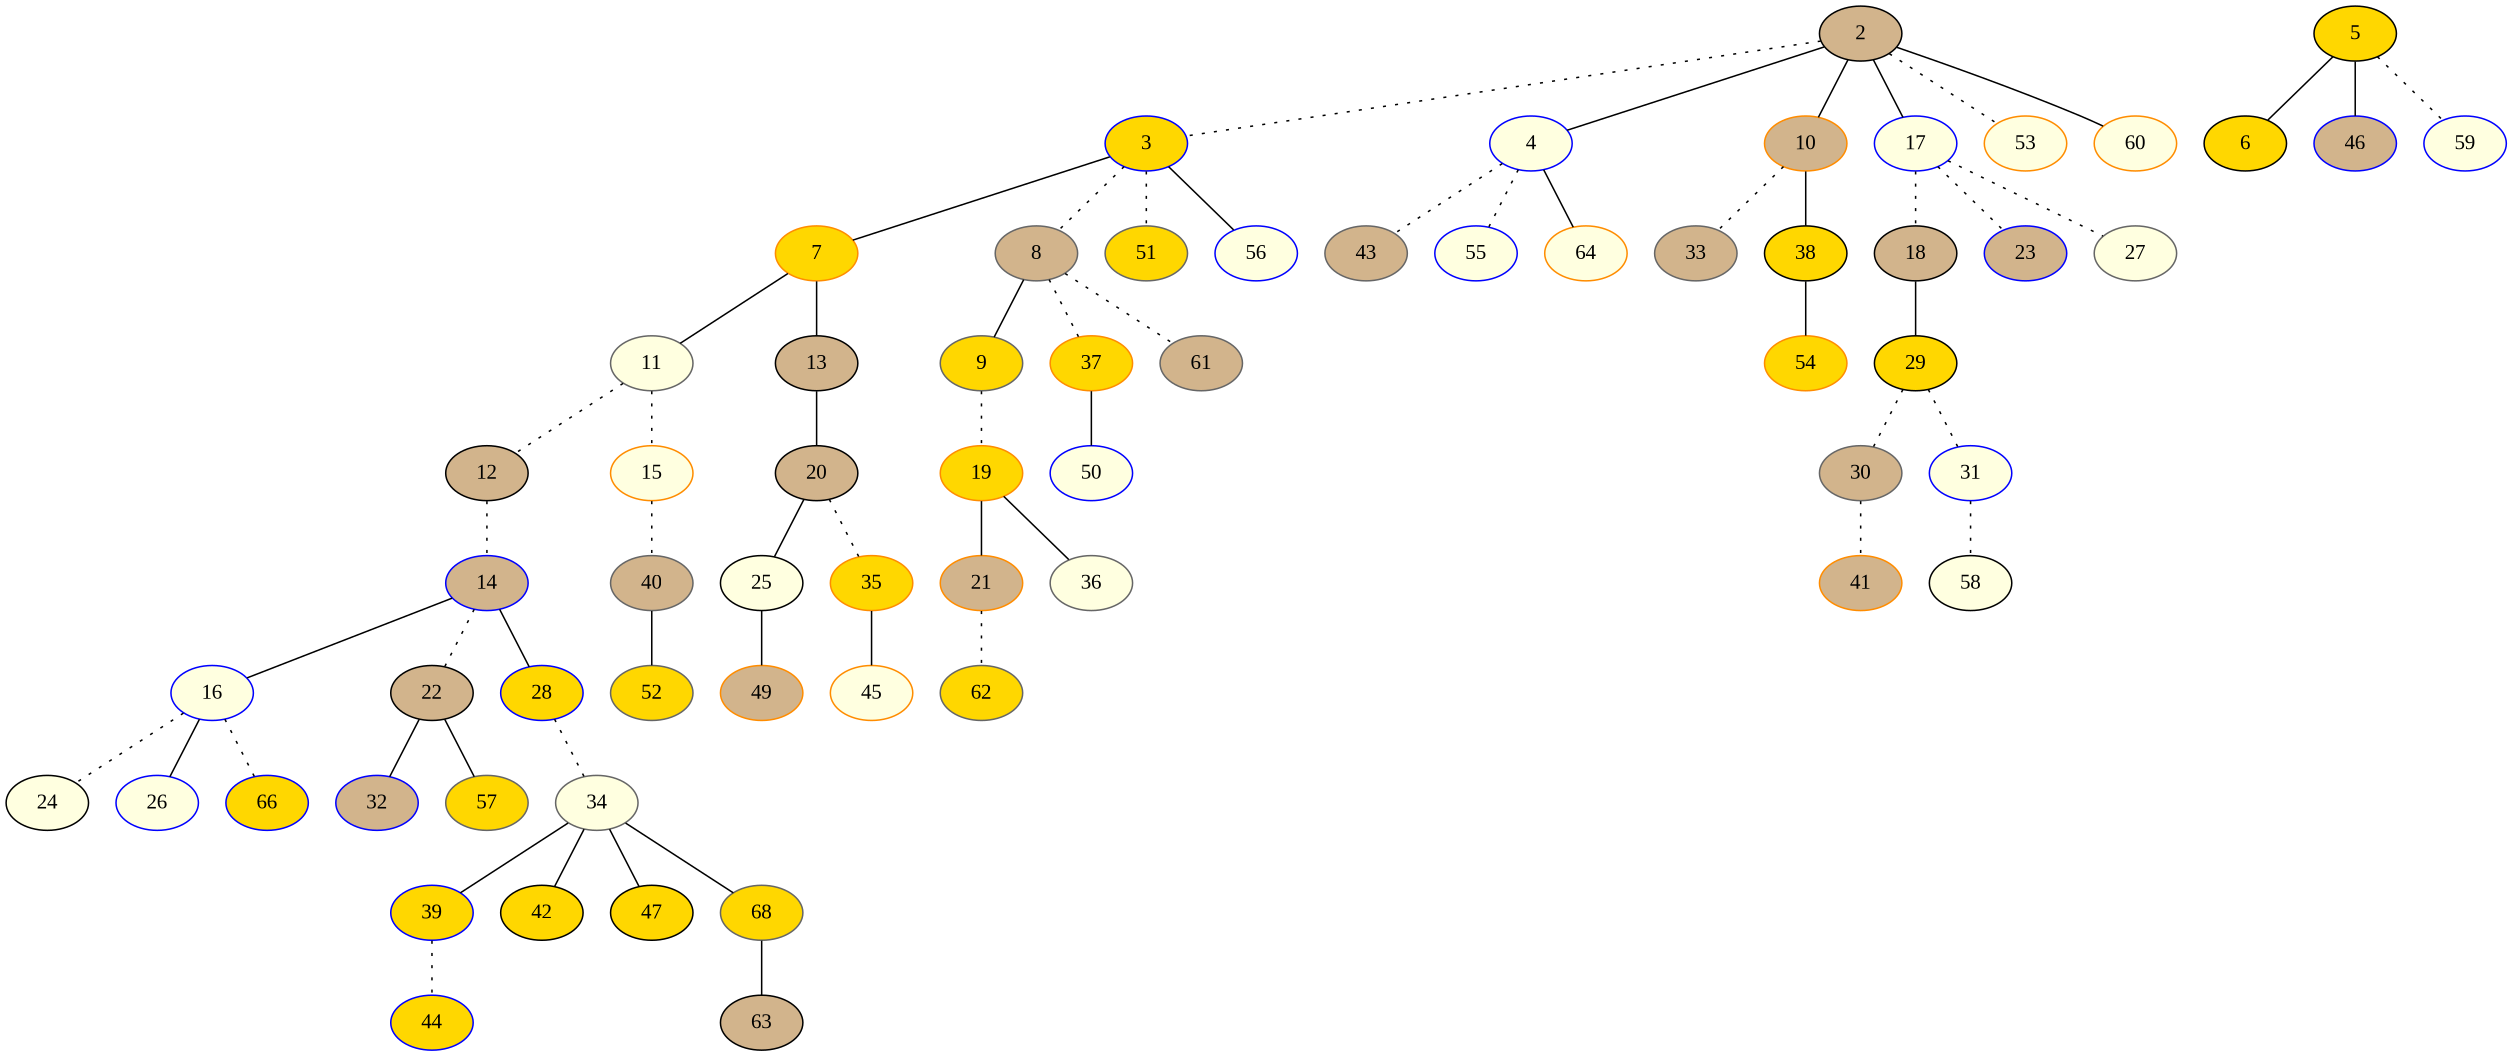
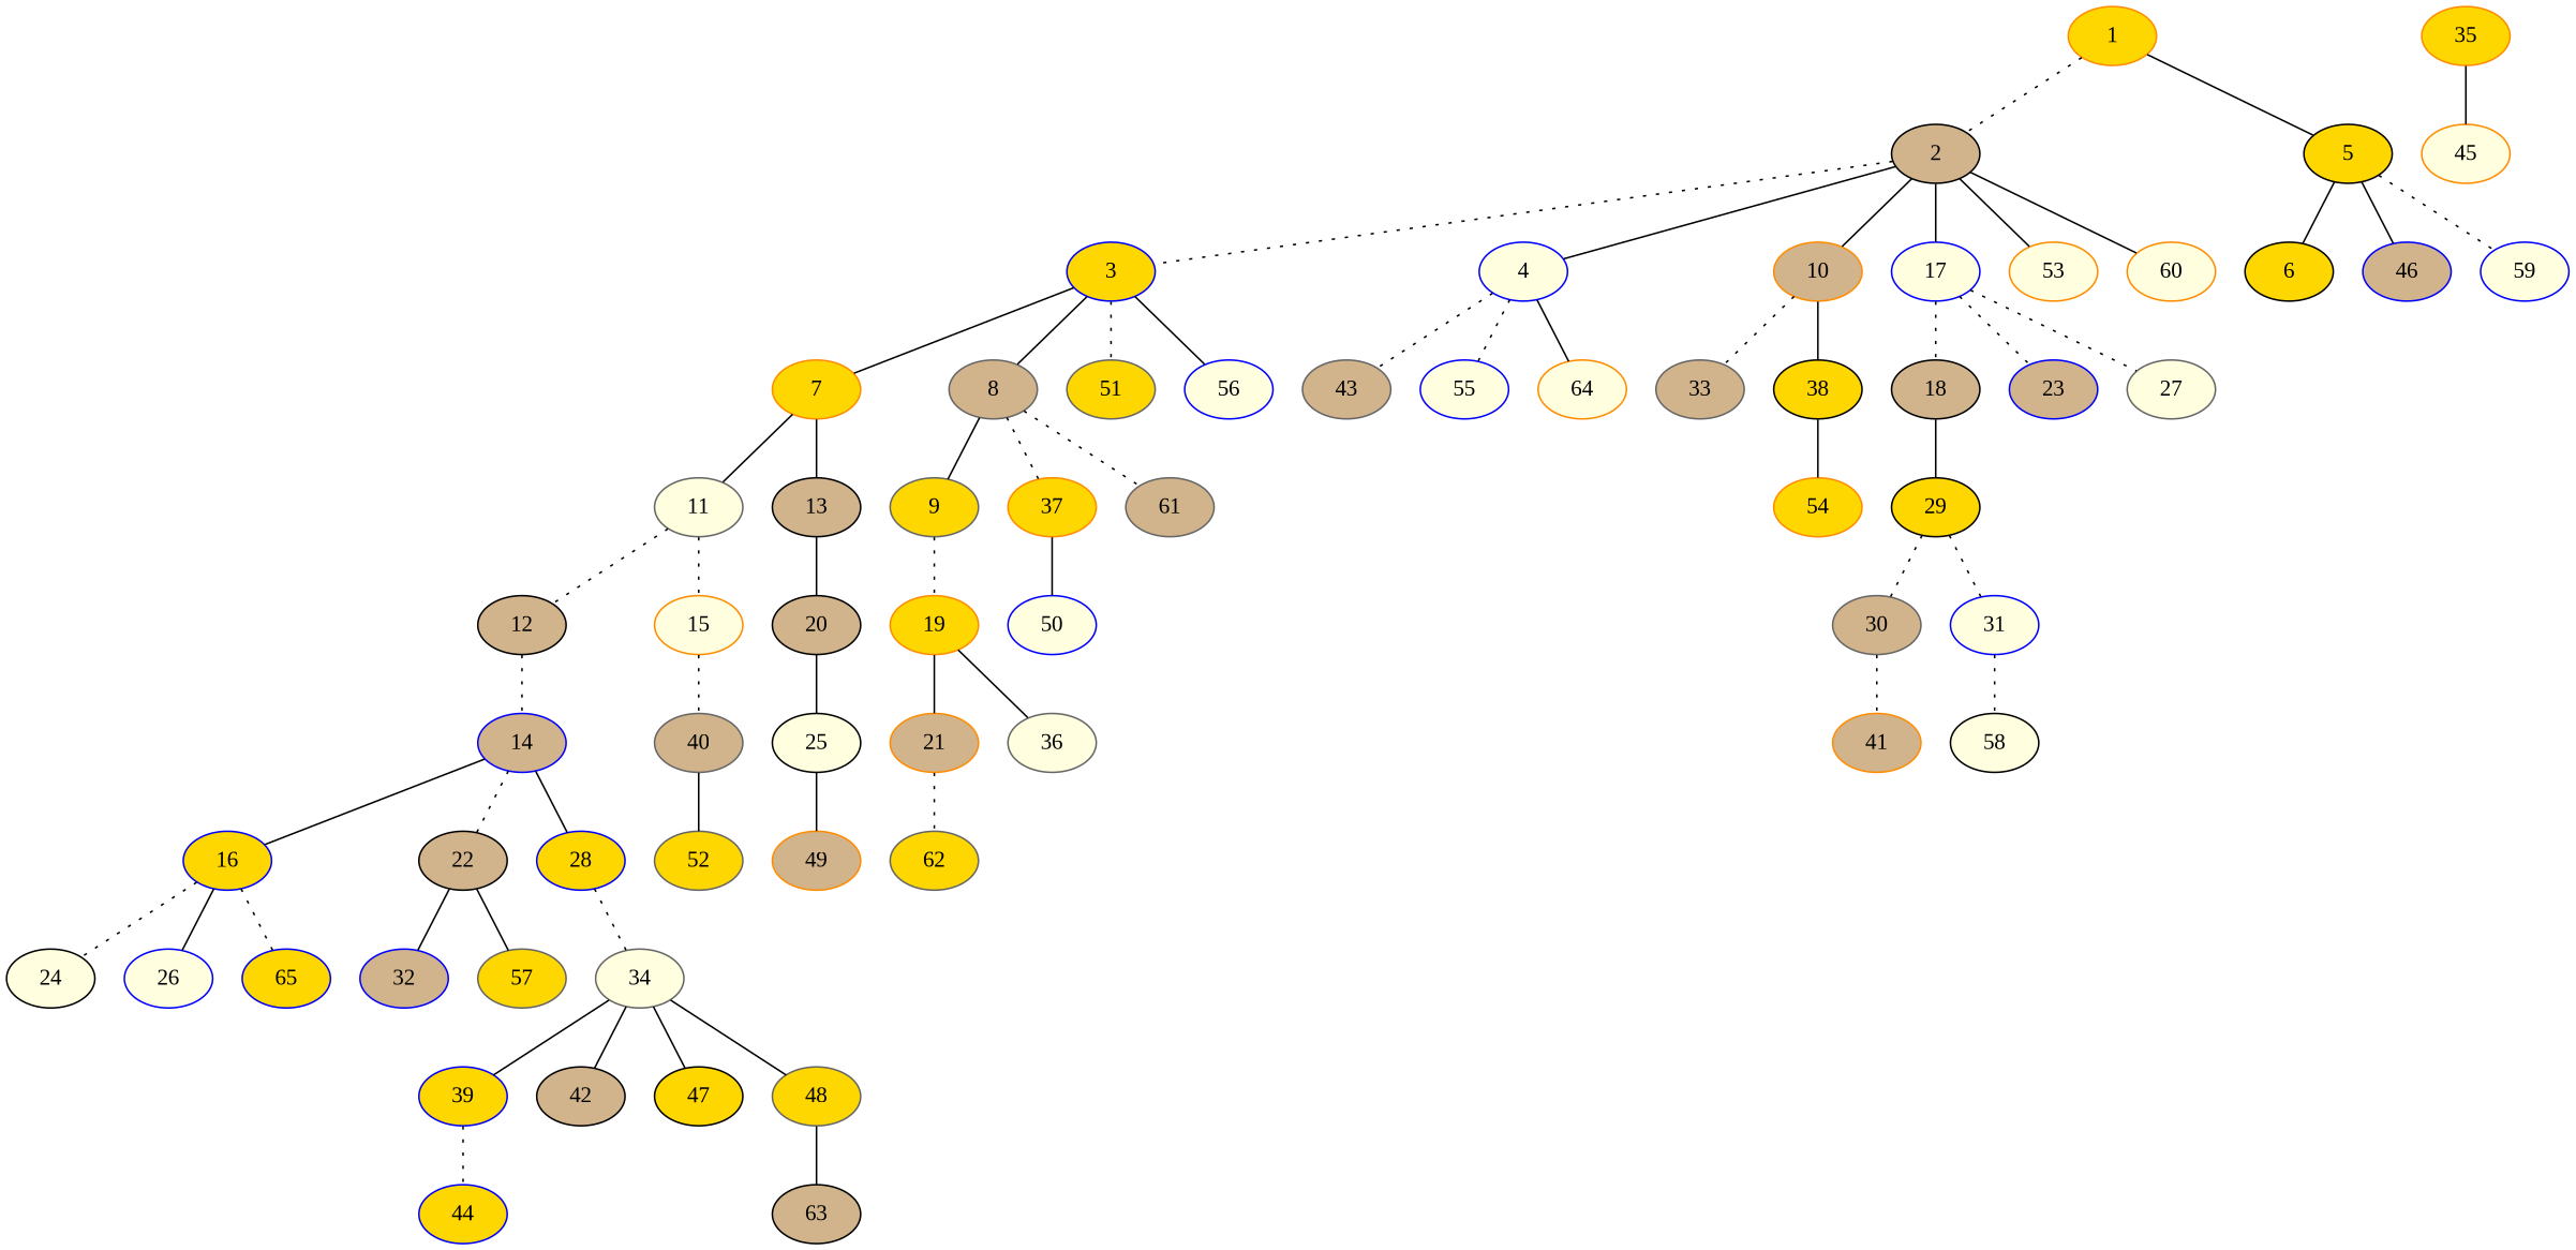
  graph {
    fontname="Liberation Serif"
    node [color=blue fillcolor=gold fontname="Liberation Serif" style=filled]
    edge [fontname="Liberation Serif" style=solid]
+   1 [color=darkorange]
    2 [color=black fillcolor=tan]
    5 [color=black]
    3
    4 [fillcolor=lightyellow]
    10 [color=darkorange fillcolor=tan]
    17 [fillcolor=lightyellow]
    53 [color=darkorange fillcolor=lightyellow]
    60 [color=darkorange fillcolor=lightyellow]
    6 [color=black]
    46 [fillcolor=tan]
    59 [fillcolor=lightyellow]
    7 [color=darkorange]
    8 [color=gray40 fillcolor=tan]
    51 [color=gray40]
    56 [fillcolor=lightyellow]
    43 [color=gray40 fillcolor=tan]
    55 [fillcolor=lightyellow]
    64 [color=darkorange fillcolor=lightyellow]
    33 [color=gray40 fillcolor=tan]
    38 [color=black]
    18 [color=black fillcolor=tan]
    23 [fillcolor=tan]
    27 [color=gray40 fillcolor=lightyellow]
    11 [color=gray40 fillcolor=lightyellow]
    13 [color=black fillcolor=tan]
    9 [color=gray40]
    37 [color=darkorange]
    61 [color=gray40 fillcolor=tan]
    12 [color=black fillcolor=tan]
    15 [color=darkorange fillcolor=lightyellow]
    20 [color=black fillcolor=tan]
    19 [color=darkorange]
    50 [fillcolor=lightyellow]
    21 [color=darkorange fillcolor=tan]
    36 [color=gray40 fillcolor=lightyellow]
    54 [color=darkorange]
    14 [fillcolor=tan]
    40 [color=gray40 fillcolor=tan]
-   16 [fillcolor=lightyellow]
+   16
    22 [color=black fillcolor=tan]
    28
    25 [color=black fillcolor=lightyellow]
    35 [color=darkorange]
    24 [color=black fillcolor=lightyellow]
    26 [fillcolor=lightyellow]
-   65 [label=66]
+   65
    32 [fillcolor=tan]
    57 [color=gray40]
    34 [color=gray40 fillcolor=lightyellow]
    52 [color=gray40]
    29 [color=black]
    30 [color=gray40 fillcolor=tan]
    31 [fillcolor=lightyellow]
    62 [color=gray40]
    49 [color=darkorange fillcolor=tan]
    45 [color=darkorange fillcolor=lightyellow]
    39
-   42 [color=black]
+   42 [color=black fillcolor=tan]
    47 [color=black]
-   48 [color=gray40 label=68]
+   48 [color=gray40]
    41 [color=darkorange fillcolor=tan]
    58 [color=black fillcolor=lightyellow]
    44
    63 [color=black fillcolor=tan]
+   1 -- 2 [style=dotted]
+   1 -- 5
    2 -- 3 [style=dotted]
    2 -- 4
    2 -- 10
    2 -- 17
-   2 -- 53 [style=dotted]
+   2 -- 53
    2 -- 60
    5 -- 6
    5 -- 46
    5 -- 59 [style=dotted]
    3 -- 7
-   3 -- 8 [style=dotted]
+   3 -- 8
    3 -- 51 [style=dotted]
    3 -- 56
    4 -- 43 [style=dotted]
    4 -- 55 [style=dotted]
    4 -- 64
    10 -- 33 [style=dotted]
    10 -- 38
    17 -- 18 [style=dotted]
    17 -- 23 [style=dotted]
    17 -- 27 [style=dotted]
    7 -- 11
    7 -- 13
    8 -- 9
    8 -- 37 [style=dotted]
    8 -- 61 [style=dotted]
    38 -- 54
    18 -- 29
    11 -- 12 [style=dotted]
    11 -- 15 [style=dotted]
    13 -- 20
    9 -- 19 [style=dotted]
    37 -- 50
    12 -- 14 [style=dotted]
    15 -- 40 [style=dotted]
    20 -- 25
-   20 -- 35 [style=dotted]
    19 -- 21
    19 -- 36
    21 -- 62 [style=dotted]
    14 -- 16
    14 -- 22 [style=dotted]
    14 -- 28
    40 -- 52
    16 -- 24 [style=dotted]
    16 -- 26
    16 -- 65 [style=dotted]
    22 -- 32
    22 -- 57
    28 -- 34 [style=dotted]
    25 -- 49
    35 -- 45
    34 -- 39
    34 -- 42
    34 -- 47
    34 -- 48
    29 -- 30 [style=dotted]
    29 -- 31 [style=dotted]
    30 -- 41 [style=dotted]
    31 -- 58 [style=dotted]
    39 -- 44 [style=dotted]
    48 -- 63
  }
